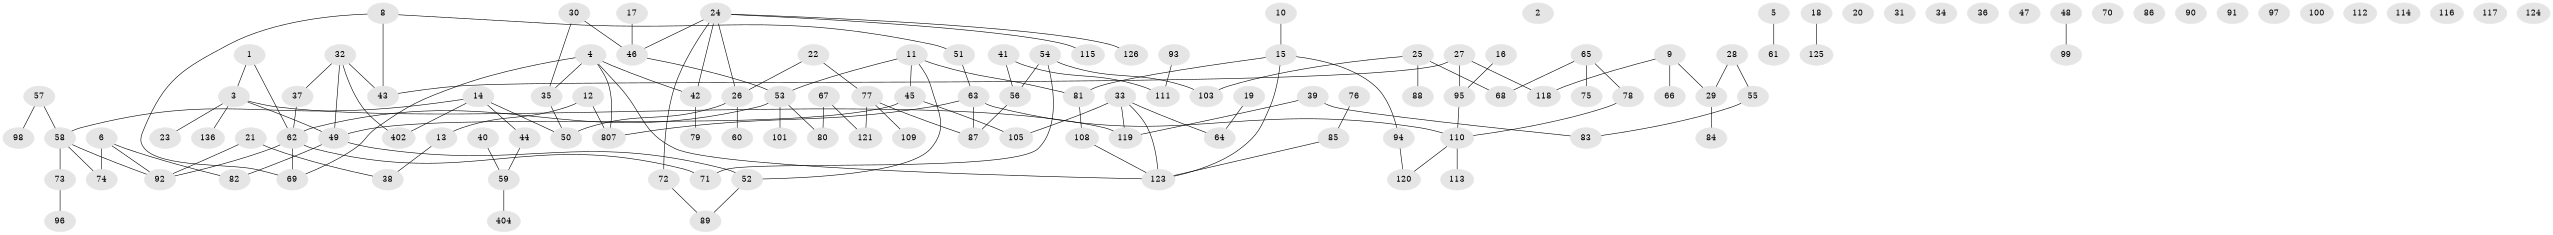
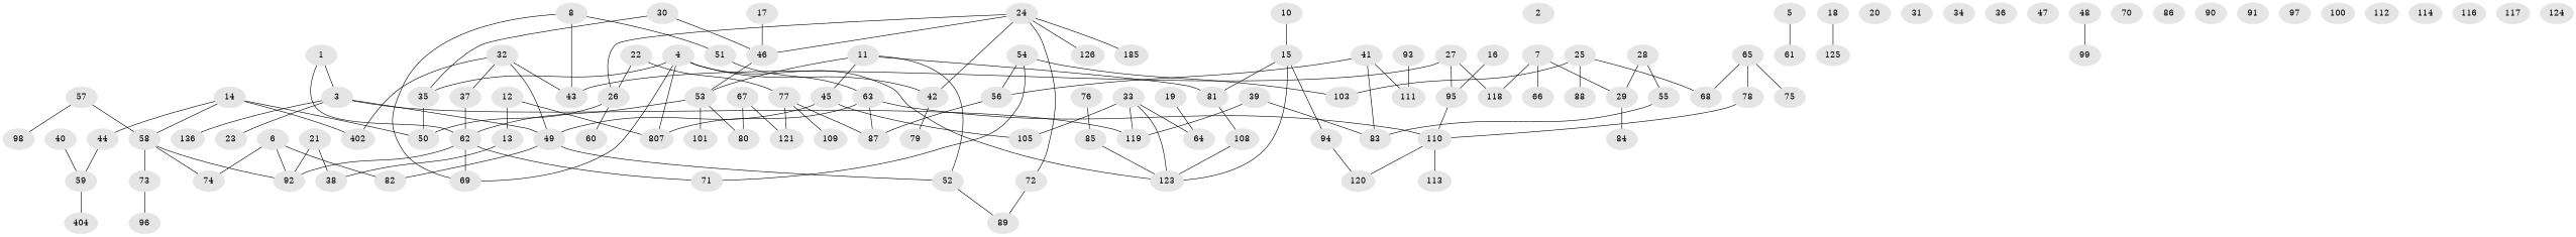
  graph {
    node [color=gray90 style=filled]
    1
    3
    62
    23
    49
    n6 [label=136]
    119
    69
    92
    71
    2
    82
    52
    4
    35
    42
    n17 [label=807]
    123
    50
    79
    5
    61
    6
    74
    n25 [label=402]
    8
    43
    51
    63
-   9
+   9 [label=7]
    29
    66
    118
    84
    10
    15
    81
    94
    11
    45
    53
    105
    89
    80
    101
    108
    12
    13
    38
    14
    44
    58
    59
    73
    120
    16
    95
    110
    17
    46
    18
    125
    19
    64
    20
    21
    22
    26
    77
    60
    87
    121
    109
    24
    72
-   115
+   115 [label=185]
    n77 [label=126]
    25
    68
    88
    103
    27
    28
    55
    83
    30
    31
    32
    37
    33
    34
    36
    39
    40
    n95 [label=404]
    41
    56
    111
    47
    48
    99
    54
    57
    98
    96
    113
    65
    75
    78
    67
    70
    76
    85
    86
    90
    91
    93
    97
    100
    112
    114
    116
    117
    124
    1 -- 3
    1 -- 62
    3 -- 23
    3 -- 49
    3 -- n6
    3 -- 119
    62 -- 69
    62 -- 92
    62 -- 71
    49 -- 82
    49 -- 52
    52 -- 89
    4 -- 69
    4 -- 35
    4 -- 42
    4 -- n17
    4 -- 123
    35 -- 50
    42 -- 79
    5 -- 61
    6 -- 92
    6 -- 82
    6 -- 74
    8 -- 69
    8 -- 43
    8 -- 51
    51 -- 63
    63 -- n17
    63 -- 110
    63 -- 87
    9 -- 29
    9 -- 66
    9 -- 118
    29 -- 84
    10 -- 15
    15 -- 123
    15 -- 81
    15 -- 94
    81 -- 108
    94 -- 120
    11 -- 52
    11 -- 81
    11 -- 45
    11 -- 53
    45 -- 49
    45 -- 105
    53 -- 62
    53 -- 80
    53 -- 101
    108 -- 123
    12 -- n17
    12 -- 13
    13 -- 38
    14 -- 50
    14 -- n25
    14 -- 44
    14 -- 58
    44 -- 59
    58 -- 92
    58 -- 74
    58 -- 73
    59 -- n95
    73 -- 96
    16 -- 95
    95 -- 110
    110 -- 120
    110 -- 113
    17 -- 46
    46 -- 53
    18 -- 125
    19 -- 64
    21 -- 92
    21 -- 38
    22 -- 26
    22 -- 77
    26 -- 50
    26 -- 60
    77 -- 87
    77 -- 121
    77 -- 109
    24 -- 42
    24 -- 46
    24 -- 26
    24 -- 72
    24 -- 115
    24 -- n77
    72 -- 89
    25 -- 68
    25 -- 88
    25 -- 103
    27 -- 43
    27 -- 118
    27 -- 95
    28 -- 29
    28 -- 55
    55 -- 83
    30 -- 35
    30 -- 46
    32 -- 49
    32 -- n25
    32 -- 43
    32 -- 37
    37 -- 62
    33 -- 119
    33 -- 123
    33 -- 105
    33 -- 64
    39 -- 119
    39 -- 83
    40 -- 59
+   41 -- 83
    41 -- 56
    41 -- 111
    56 -- 87
    48 -- 99
    54 -- 71
    54 -- 103
    54 -- 56
    57 -- 58
    57 -- 98
    65 -- 68
    65 -- 75
    65 -- 78
    78 -- 110
    67 -- 80
    67 -- 121
    76 -- 85
    85 -- 123
    93 -- 111
  }
